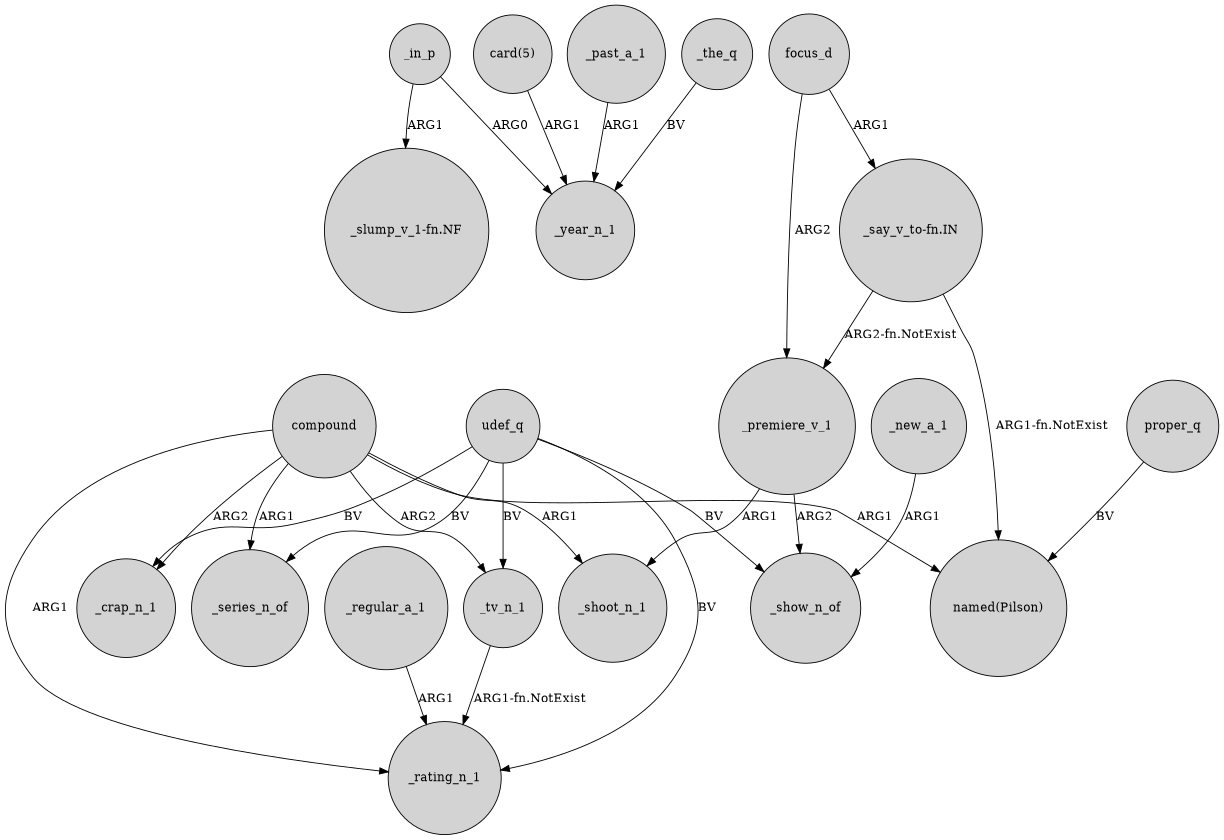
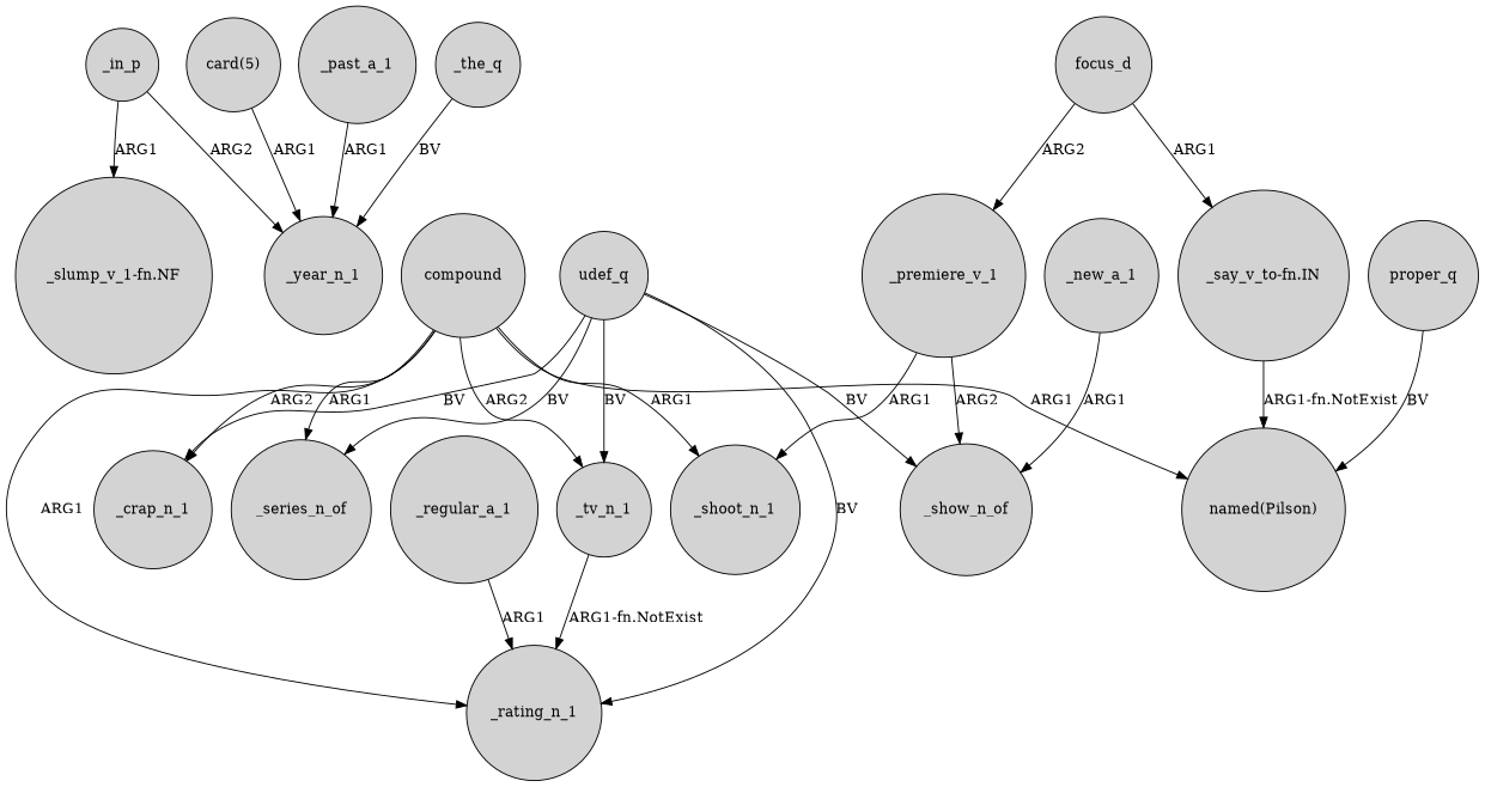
  digraph {
    node [shape=circle style=filled]
    _in_p
    "_slump_v_1-fn.NF"
    _year_n_1
    compound
    _rating_n_1
    _series_n_of
    _crap_n_1
    _tv_n_1
    _shoot_n_1
    "named(Pilson)"
    "card(5)"
    udef_q
    _show_n_of
    focus_d
    _premiere_v_1
    "_say_v_to-fn.IN"
    _new_a_1
    _past_a_1
    _regular_a_1
    _the_q
    proper_q
    _in_p -> "_slump_v_1-fn.NF" [label=ARG1]
-   _in_p -> _year_n_1 [label=ARG0]
+   _in_p -> _year_n_1 [label=ARG2]
    compound -> _rating_n_1 [label=ARG1]
    compound -> _series_n_of [label=ARG1]
    compound -> _crap_n_1 [label=ARG2]
    compound -> _tv_n_1 [label=ARG2]
    compound -> _shoot_n_1 [label=ARG1]
    compound -> "named(Pilson)" [label=ARG1]
    _tv_n_1 -> _rating_n_1 [label="ARG1-fn.NotExist"]
    "card(5)" -> _year_n_1 [label=ARG1]
    udef_q -> _rating_n_1 [label=BV]
    udef_q -> _series_n_of [label=BV]
    udef_q -> _crap_n_1 [label=BV]
    udef_q -> _tv_n_1 [label=BV]
    udef_q -> _show_n_of [label=BV]
    focus_d -> _premiere_v_1 [label=ARG2]
    focus_d -> "_say_v_to-fn.IN" [label=ARG1]
    _premiere_v_1 -> _shoot_n_1 [label=ARG1]
    _premiere_v_1 -> _show_n_of [label=ARG2]
    "_say_v_to-fn.IN" -> "named(Pilson)" [label="ARG1-fn.NotExist"]
-   "_say_v_to-fn.IN" -> _premiere_v_1 [label="ARG2-fn.NotExist"]
    _new_a_1 -> _show_n_of [label=ARG1]
    _past_a_1 -> _year_n_1 [label=ARG1]
    _regular_a_1 -> _rating_n_1 [label=ARG1]
    _the_q -> _year_n_1 [label=BV]
    proper_q -> "named(Pilson)" [label=BV]
  }
